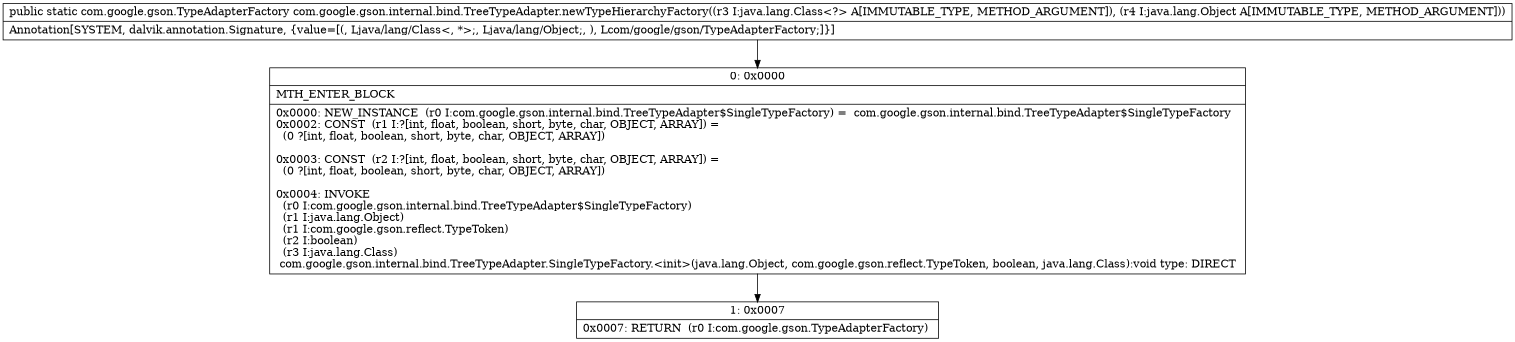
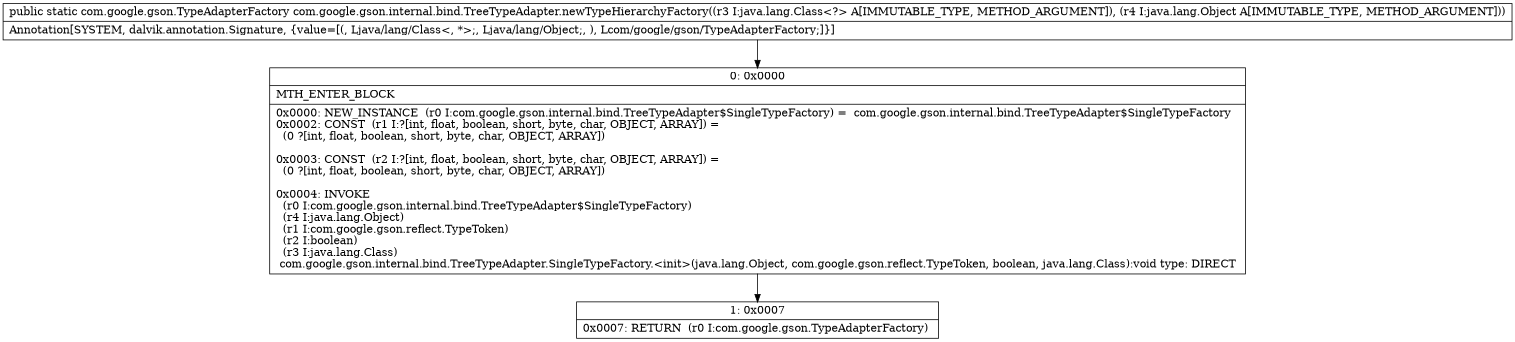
  digraph {
    node [shape=record]
-   n1 [label="{0\:\ 0x0000|MTH_ENTER_BLOCK\l|0x0000: NEW_INSTANCE  (r0 I:com.google.gson.internal.bind.TreeTypeAdapter$SingleTypeFactory) =  com.google.gson.internal.bind.TreeTypeAdapter$SingleTypeFactory \l0x0002: CONST  (r1 I:?[int, float, boolean, short, byte, char, OBJECT, ARRAY]) = \l  (0 ?[int, float, boolean, short, byte, char, OBJECT, ARRAY])\l \l0x0003: CONST  (r2 I:?[int, float, boolean, short, byte, char, OBJECT, ARRAY]) = \l  (0 ?[int, float, boolean, short, byte, char, OBJECT, ARRAY])\l \l0x0004: INVOKE  \l  (r0 I:com.google.gson.internal.bind.TreeTypeAdapter$SingleTypeFactory)\l  (r1 I:java.lang.Object)\l  (r1 I:com.google.gson.reflect.TypeToken)\l  (r2 I:boolean)\l  (r3 I:java.lang.Class)\l com.google.gson.internal.bind.TreeTypeAdapter.SingleTypeFactory.\<init\>(java.lang.Object, com.google.gson.reflect.TypeToken, boolean, java.lang.Class):void type: DIRECT \l}"]
+   n1 [label="{0\:\ 0x0000|MTH_ENTER_BLOCK\l|0x0000: NEW_INSTANCE  (r0 I:com.google.gson.internal.bind.TreeTypeAdapter$SingleTypeFactory) =  com.google.gson.internal.bind.TreeTypeAdapter$SingleTypeFactory \l0x0002: CONST  (r1 I:?[int, float, boolean, short, byte, char, OBJECT, ARRAY]) = \l  (0 ?[int, float, boolean, short, byte, char, OBJECT, ARRAY])\l \l0x0003: CONST  (r2 I:?[int, float, boolean, short, byte, char, OBJECT, ARRAY]) = \l  (0 ?[int, float, boolean, short, byte, char, OBJECT, ARRAY])\l \l0x0004: INVOKE  \l  (r0 I:com.google.gson.internal.bind.TreeTypeAdapter$SingleTypeFactory)\l  (r4 I:java.lang.Object)\l  (r1 I:com.google.gson.reflect.TypeToken)\l  (r2 I:boolean)\l  (r3 I:java.lang.Class)\l com.google.gson.internal.bind.TreeTypeAdapter.SingleTypeFactory.\<init\>(java.lang.Object, com.google.gson.reflect.TypeToken, boolean, java.lang.Class):void type: DIRECT \l}"]
    n2 [label="{1\:\ 0x0007|0x0007: RETURN  (r0 I:com.google.gson.TypeAdapterFactory) \l}"]
    n3 [label="{public static com.google.gson.TypeAdapterFactory com.google.gson.internal.bind.TreeTypeAdapter.newTypeHierarchyFactory((r3 I:java.lang.Class\<?\> A[IMMUTABLE_TYPE, METHOD_ARGUMENT]), (r4 I:java.lang.Object A[IMMUTABLE_TYPE, METHOD_ARGUMENT]))  | Annotation[SYSTEM, dalvik.annotation.Signature, \{value=[(, Ljava\/lang\/Class\<, *\>;, Ljava\/lang\/Object;, ), Lcom\/google\/gson\/TypeAdapterFactory;]\}]\l}"]
    n1 -> n2
    n3 -> n1
  }
